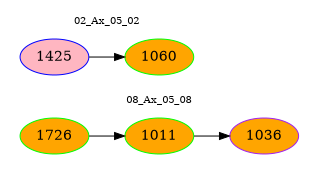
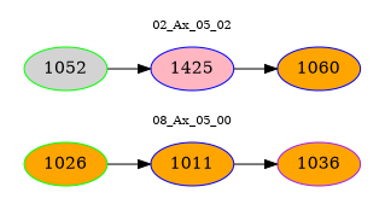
  digraph {
    rankdir=LR
    node [color=blue fillcolor=orange style=filled]
    edge [color=black]
-   n1 [color=green label=1726]
-   n2 [color=green label=1011]
+   n1 [color=green label=1026]
+   n2 [label=1011]
    n3 [color=purple label=1036]
+   n4 [color=green fillcolor=lightgrey label=1052]
    n5 [fillcolor=lightpink label=1425]
-   n6 [color=green label=1060]
+   n6 [label=1060]
    subgraph cluster_1 {
      color=white
      fontsize=10
-     label="08_Ax_05_08"
+     label="08_Ax_05_00"
      n1
      n2
      n3
    }
    subgraph cluster_2 {
      color=white
      fontsize=10
      label="02_Ax_05_02"
+     n4
      n5
      n6
    }
    n1 -> n2
    n2 -> n3
+   n4 -> n5
    n5 -> n6
  }
